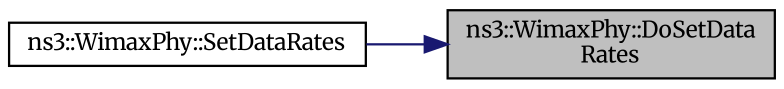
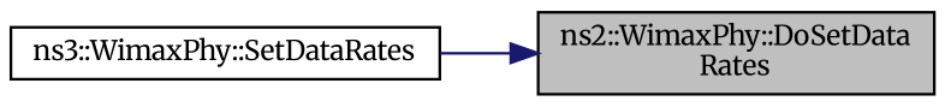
  digraph {
    rankdir=RL
    fontname=Merriweather
    node [color=black fontname=Merriweather fontsize=10 shape=record style=filled]
-   n1 [fillcolor=grey75 fontcolor=black height=0.2 label="ns3::WimaxPhy::DoSetData\lRates" width=0.4]
+   n1 [fillcolor=grey75 fontcolor=black height=0.2 label="ns2::WimaxPhy::DoSetData\lRates" width=0.4]
    n2 [fillcolor=white height=0.2 label="ns3::WimaxPhy::SetDataRates" width=0.4]
    n1 -> n2 [color=midnightblue dir=back fontname=Merriweather fontsize=10 labelfontname=Helvetica labelfontsize=10 style=solid]
  }
